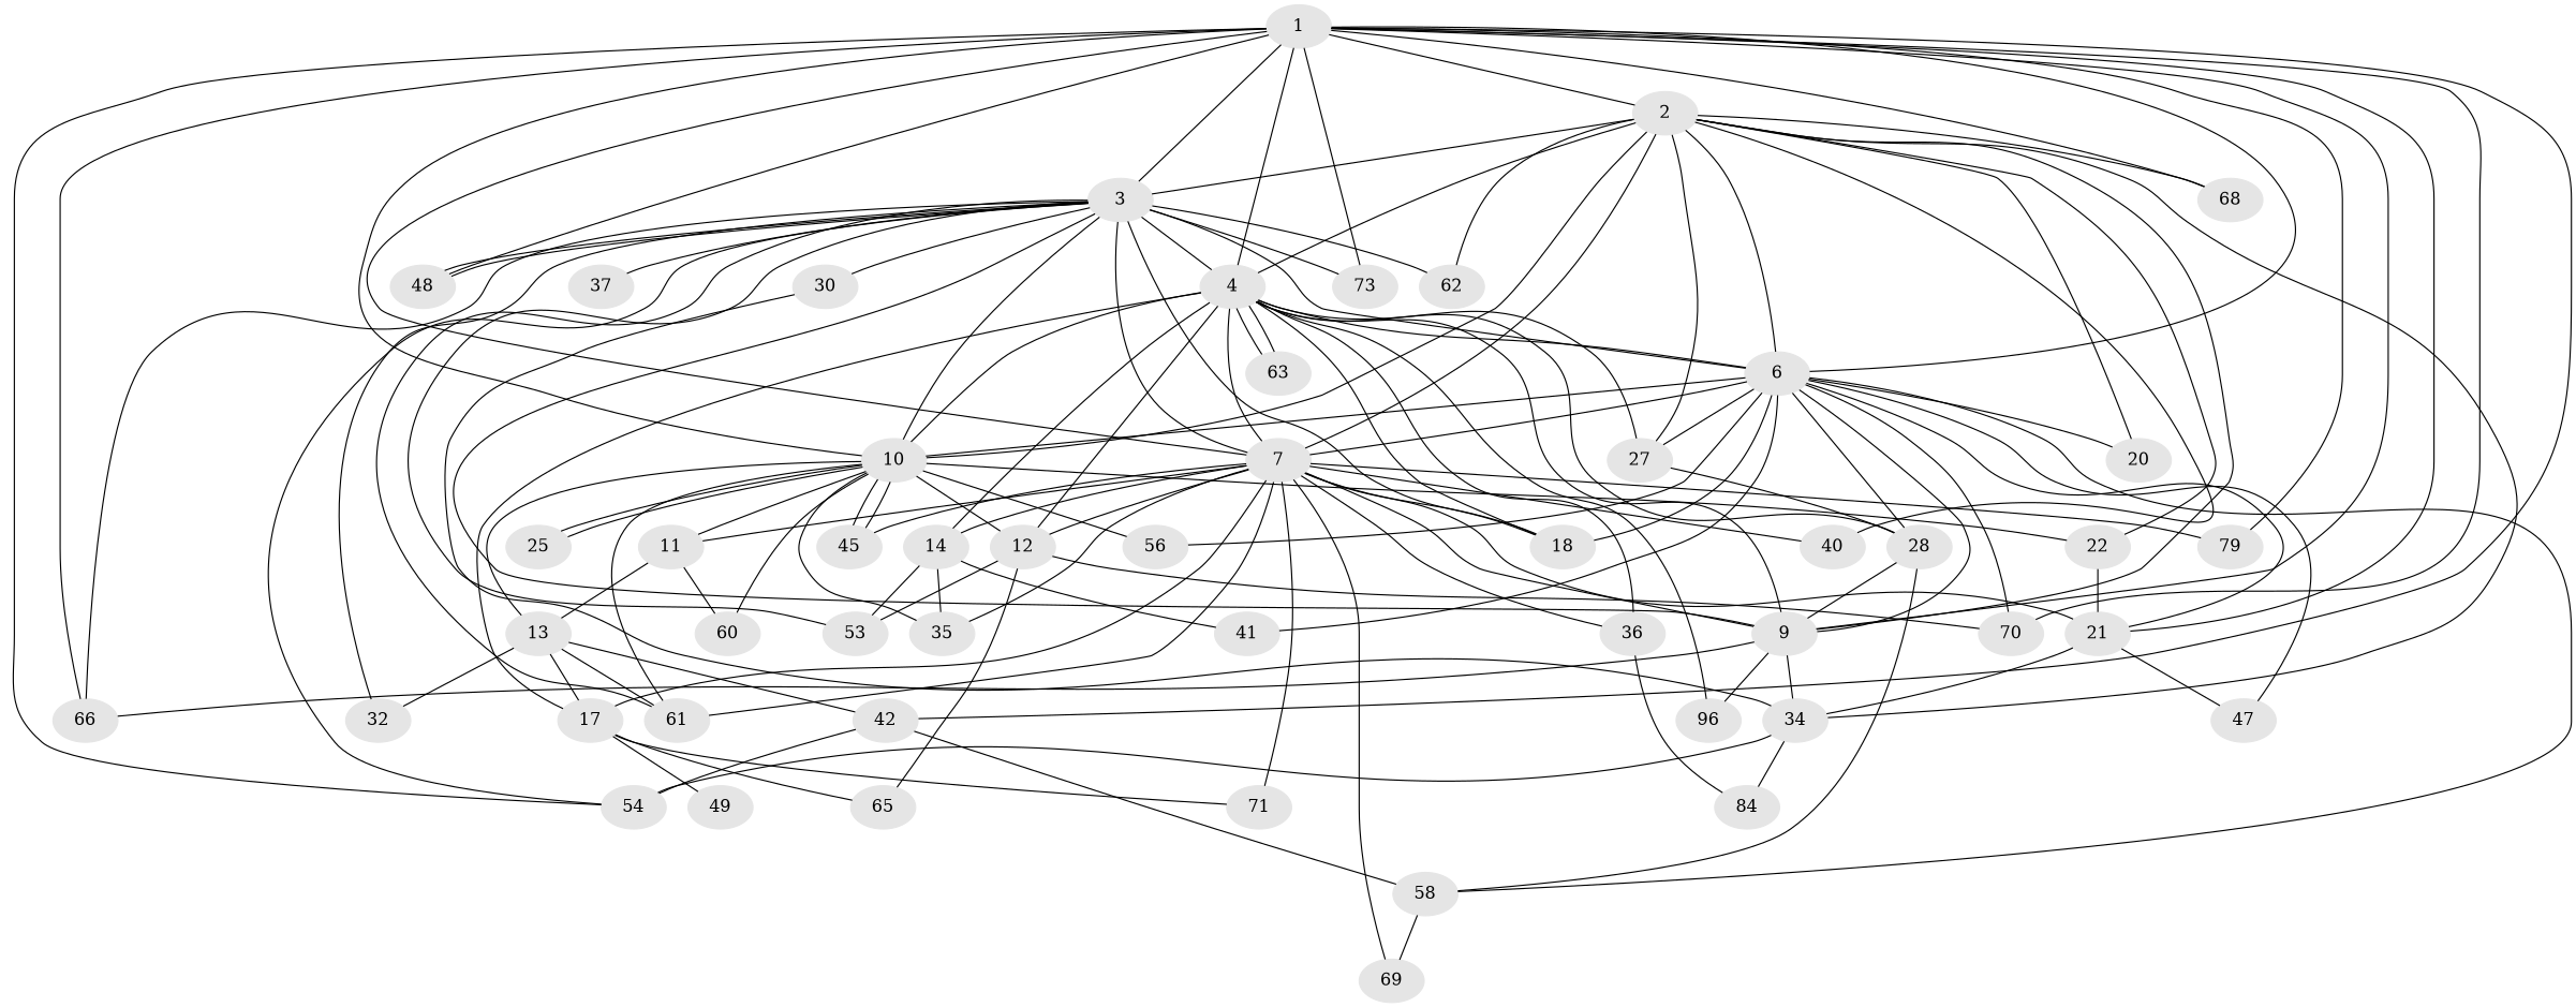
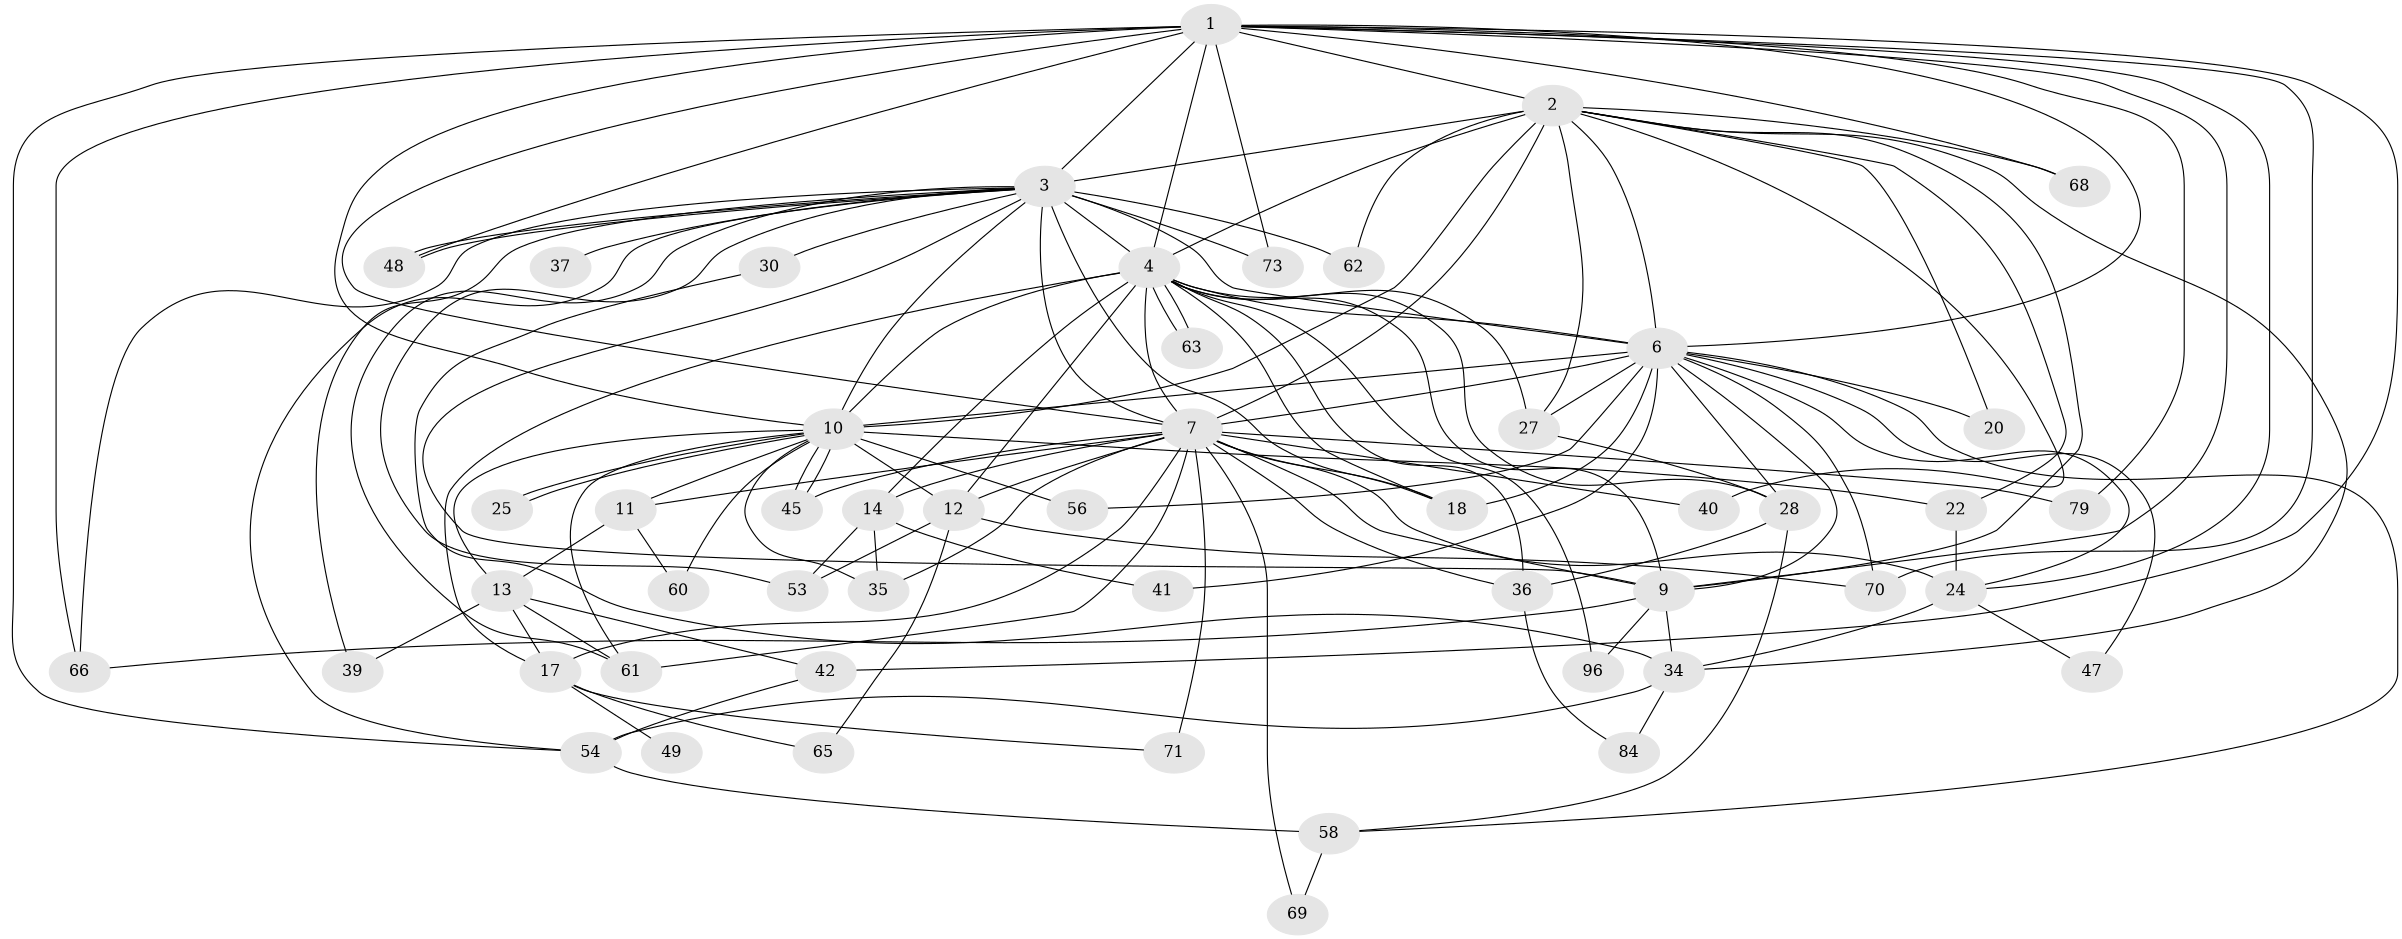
  graph {
    node [color=gray90 style=filled]
    1 [super="+29"]
    2 [super="+31"]
    3 [super="+5+98+78"]
    4 [super="+64+43"]
    6 [super="+52+16+46"]
    7 [super="+72+67+39+74+57+8"]
    9
    10
-   24 [super="+38+100+55" label=21]
+   24 [super="+38+100+55"]
    42
    48 [super="+93"]
    54 [super="+86"]
    66
    68
    70 [super="+81"]
    73
    79
    20
    22
    27
    34
    40
    62
    18 [super="+19+51"]
    30 [super="+50"]
-   32
+   32 [label=39]
    37
    53 [super="+101"]
    61 [super="+99+87"]
    12
    14
    17
    28 [super="+76"]
    36
    63
    96
    41
    47
    56
    58 [super="+59"]
    71 [super="+88"]
    11 [super="+80"]
    35 [super="+44"]
    45
    69
    13
    25
    60
    84
    65
    49
    1 -- 2
    1 -- 3 [weight=2]
    1 -- 4
    1 -- 6 [weight=2]
    1 -- 7 [weight=3]
    1 -- 9
    1 -- 10
    1 -- 24
    1 -- 42
    1 -- 48
    1 -- 54
    1 -- 66
    1 -- 68
    1 -- 70
    1 -- 73
    1 -- 79
    2 -- 3 [weight=2]
    2 -- 4
    2 -- 6
    2 -- 7 [weight=3]
    2 -- 9
    2 -- 10
    2 -- 68
    2 -- 20
    2 -- 22
    2 -- 27
    2 -- 34
    2 -- 40
    2 -- 62
    3 -- 4 [weight=4]
    3 -- 6 [weight=3]
    3 -- 7 [weight=5]
    3 -- 9 [weight=2]
    3 -- 10 [weight=4]
    3 -- 48
    3 -- 48
    3 -- 54
    3 -- 66
    3 -- 73
    3 -- 62
    3 -- 18
    3 -- 30 [weight=2]
    3 -- 32
    3 -- 37
    3 -- 53
    3 -- 61
    4 -- 6 [weight=2]
    4 -- 7 [weight=2]
    4 -- 9
    4 -- 10
    4 -- 27
    4 -- 18
    4 -- 12
    4 -- 14
    4 -- 17
    4 -- 28 [weight=2]
    4 -- 36
    4 -- 63
    4 -- 63
    4 -- 96
    6 -- 7 [weight=6]
    6 -- 9
    6 -- 10 [weight=2]
    6 -- 24
    6 -- 70
    6 -- 20
    6 -- 27
    6 -- 18 [weight=2]
    6 -- 28
    6 -- 41
    6 -- 47
    6 -- 56
    6 -- 58
    7 -- 9 [weight=3]
    7 -- 24 [weight=3]
    7 -- 79
    7 -- 40
    7 -- 18 [weight=3]
    7 -- 61
    7 -- 12
    7 -- 14
    7 -- 17
    7 -- 36
    7 -- 71
    7 -- 11 [weight=2]
    7 -- 35
    7 -- 45
    7 -- 69
    9 -- 66
    9 -- 34
    9 -- 96
    10 -- 22
    10 -- 61
    10 -- 12
    10 -- 56
    10 -- 11 [weight=2]
    10 -- 35
    10 -- 45
    10 -- 45
    10 -- 13
    10 -- 25
    10 -- 25
    10 -- 60
    24 -- 34
    24 -- 47
    42 -- 54
-   42 -- 58
+   54 -- 58
    22 -- 24
    27 -- 28
    34 -- 54
    34 -- 84
    30 -- 34
    12 -- 70
    12 -- 53
    12 -- 65
    14 -- 53
    14 -- 41
    14 -- 35
    17 -- 71
    17 -- 65
    17 -- 49
-   28 -- 9
+   28 -- 36
    28 -- 58
    36 -- 84
    58 -- 69
    11 -- 13
    11 -- 60
    13 -- 42
    13 -- 32
    13 -- 61
    13 -- 17
  }
